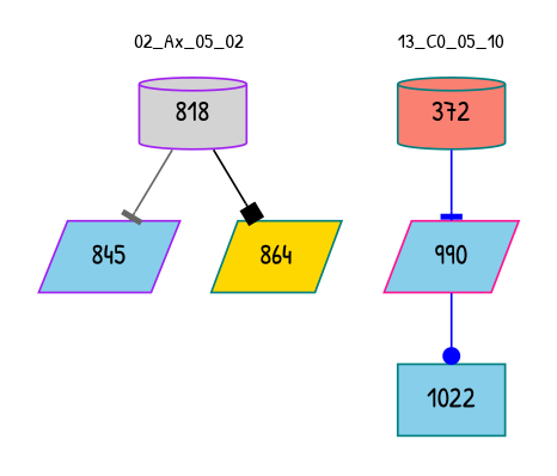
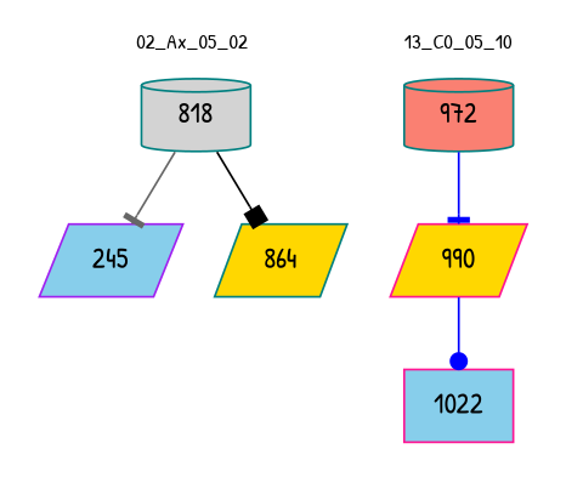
  digraph {
    fontname="Patrick Hand"
    node [color=purple fillcolor=skyblue fontname="Patrick Hand" shape=parallelogram style=filled]
    edge [arrowhead=tee color=blue fontname="Patrick Hand"]
-   n1 [fillcolor=lightgrey label=818 shape=cylinder]
-   n2 [label=845]
+   n1 [color=teal fillcolor=lightgrey label=818 shape=cylinder]
+   n2 [label=245]
    n3 [color=teal fillcolor=gold label=864]
-   n4 [color=deeppink label=990]
-   n5 [color=teal fillcolor=salmon label=372 shape=cylinder]
-   n6 [color=teal label=1022 shape=box]
+   n4 [color=deeppink fillcolor=gold label=990]
+   n5 [color=teal fillcolor=salmon label=972 shape=cylinder]
+   n6 [color=deeppink label=1022 shape=box]
    subgraph cluster_1 {
      color=white
      fontsize=10
      label="02_Ax_05_02"
      n1
      n2
      n3
    }
    subgraph cluster_2 {
      color=white
      fontsize=10
      label="13_C0_05_10"
      n4
      n5
      n6
    }
    n1 -> n2 [color=gray40]
    n1 -> n3 [arrowhead=box color=black]
    n4 -> n6 [arrowhead=dot]
    n5 -> n4
  }
